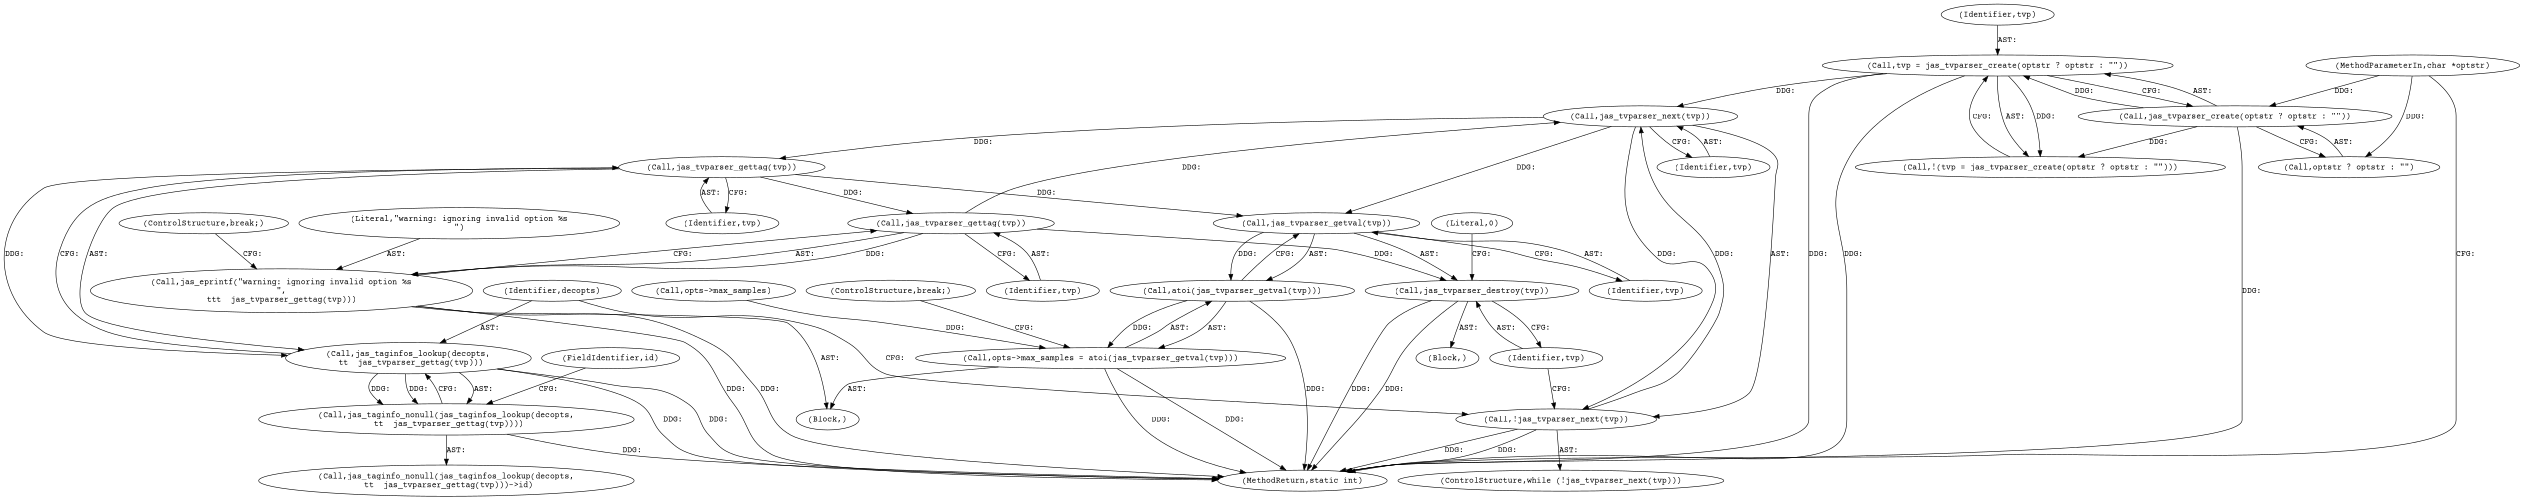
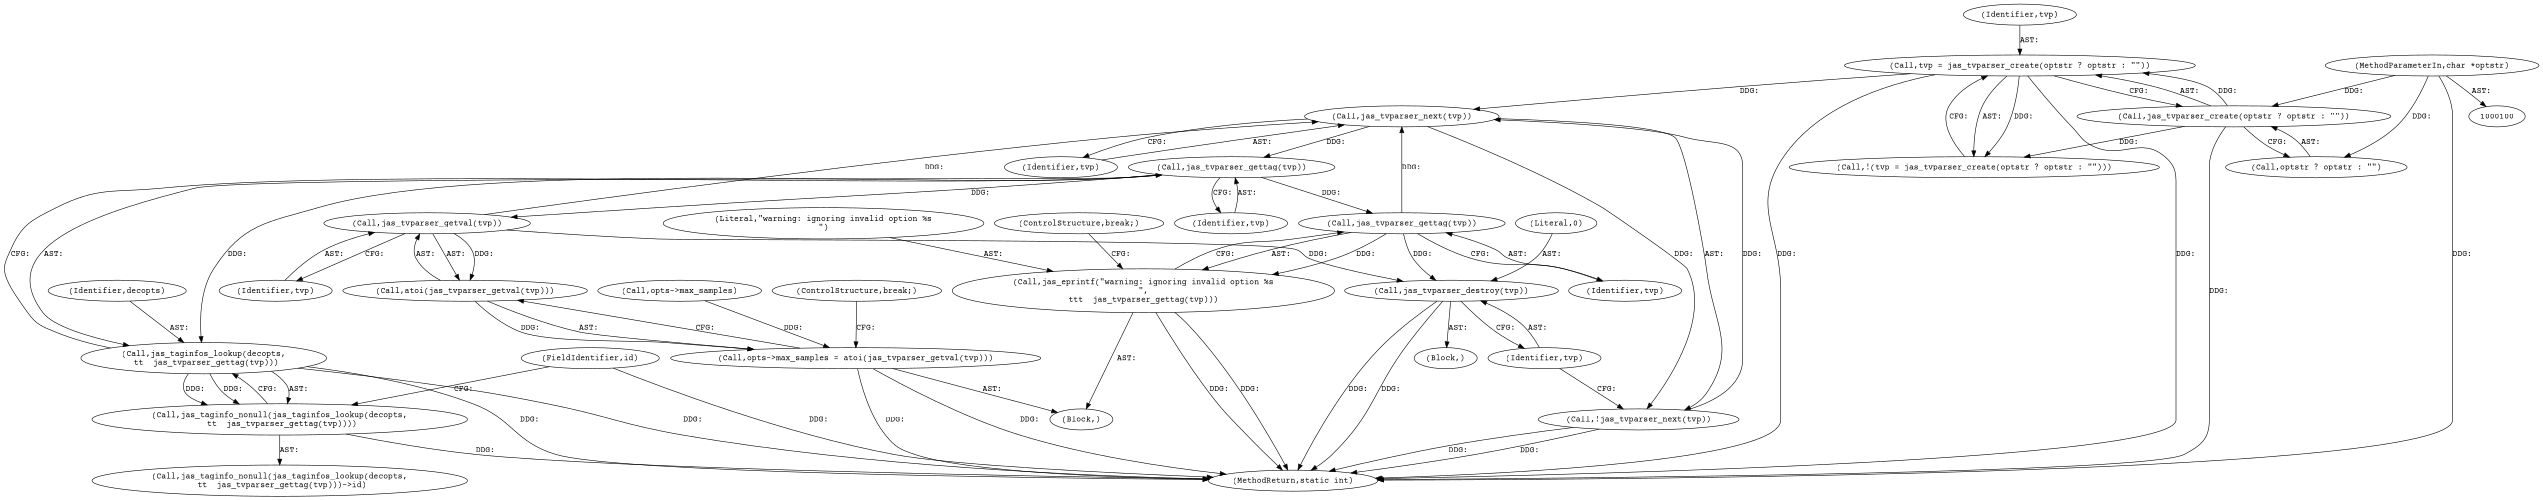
  digraph {
    fontname="Courier Prime"
    node [fontname="Courier Prime"]
    edge [fontname="Courier Prime"]
    n1 [label="(Call,jas_tvparser_next(tvp))"]
    n2 [label="(Call,jas_tvparser_gettag(tvp))"]
    n3 [label="(Call,!jas_tvparser_next(tvp))"]
    n4 [label="(Identifier,tvp)"]
    n5 [label="(Call,jas_tvparser_gettag(tvp))"]
    n6 [label="(Call,jas_tvparser_getval(tvp))"]
    n7 [label="(Call,jas_taginfos_lookup(decopts,\n \t\t  jas_tvparser_gettag(tvp)))"]
    n8 [label="(Identifier,tvp)"]
    n9 [label="(MethodReturn,static int)"]
-   n10 [label="(ControlStructure,while (!jas_tvparser_next(tvp)))"]
    n11 [label="(Call,jas_tvparser_destroy(tvp))"]
    n12 [label="(Block,)"]
    n13 [label="(Identifier,tvp)"]
    n14 [label="(Call,jas_eprintf(\"warning: ignoring invalid option %s\n\",\n\t\t\t  jas_tvparser_gettag(tvp)))"]
    n15 [label="(Identifier,tvp)"]
    n16 [label="(Block,)"]
    n17 [label="(Call,atoi(jas_tvparser_getval(tvp)))"]
    n18 [label="(Identifier,tvp)"]
    n19 [label="(Call,jas_taginfo_nonull(jas_taginfos_lookup(decopts,\n \t\t  jas_tvparser_gettag(tvp))))"]
    n20 [label="(Call,tvp = jas_tvparser_create(optstr ? optstr : \"\"))"]
    n21 [label="(Call,jas_tvparser_create(optstr ? optstr : \"\"))"]
    n22 [label="(Call,!(tvp = jas_tvparser_create(optstr ? optstr : \"\")))"]
    n23 [label="(Call,optstr ? optstr : \"\")"]
    n24 [label="(MethodParameterIn,char *optstr)"]
+   1000100
    n26 [label="(Call,opts->max_samples = atoi(jas_tvparser_getval(tvp)))"]
    n27 [label="(Call,jas_taginfo_nonull(jas_taginfos_lookup(decopts,\n \t\t  jas_tvparser_gettag(tvp)))->id)"]
    n28 [label="(Literal,\"warning: ignoring invalid option %s\n\")"]
    n29 [label="(ControlStructure,break;)"]
    n30 [label="(Identifier,decopts)"]
    n31 [label="(ControlStructure,break;)"]
    n32 [label="(Literal,0)"]
    n33 [label="(FieldIdentifier,id)"]
    n34 [label="(Identifier,tvp)"]
    n35 [label="(Call,opts->max_samples)"]
    n1 -> n2 [label="DDG: "]
    n1 -> n3 [label="AST: "]
    n1 -> n3 [label="DDG: "]
    n1 -> n4 [label="CFG: "]
    n2 -> n5 [label="DDG: "]
    n2 -> n6 [label="DDG: "]
    n2 -> n7 [label="AST: "]
    n2 -> n7 [label="DDG: "]
    n2 -> n8 [label="CFG: "]
    n3 -> n1 [label="DDG: "]
    n3 -> n9 [label="DDG: "]
    n3 -> n9 [label="DDG: "]
-   n3 -> n10 [label="AST: "]
    n4 -> n1 [label="AST: "]
    n5 -> n1 [label="DDG: "]
    n5 -> n11 [label="DDG: "]
    n5 -> n14 [label="AST: "]
    n5 -> n14 [label="DDG: "]
    n5 -> n15 [label="CFG: "]
-   n1 -> n6 [label="DDG: "]
-   n6 -> n11 [label="AST: "]
+   n6 -> n1 [label="DDG: "]
+   n6 -> n11 [label="DDG: "]
    n6 -> n17 [label="AST: "]
    n6 -> n17 [label="DDG: "]
    n6 -> n18 [label="CFG: "]
    n7 -> n2 [label="CFG: "]
    n7 -> n9 [label="DDG: "]
    n7 -> n9 [label="DDG: "]
    n7 -> n19 [label="AST: "]
    n7 -> n19 [label="DDG: "]
    n7 -> n19 [label="DDG: "]
    n8 -> n2 [label="AST: "]
    n11 -> n9 [label="DDG: "]
    n11 -> n9 [label="DDG: "]
    n11 -> n12 [label="AST: "]
    n11 -> n13 [label="CFG: "]
    n13 -> n3 [label="CFG: "]
    n13 -> n11 [label="AST: "]
    n14 -> n5 [label="CFG: "]
    n14 -> n9 [label="DDG: "]
    n14 -> n9 [label="DDG: "]
    n14 -> n16 [label="AST: "]
    n15 -> n5 [label="AST: "]
-   n17 -> n6 [label="CFG: "]
-   n17 -> n9 [label="DDG: "]
+   n17 -> n6 [label="AST: "]
+   n33 -> n9 [label="DDG: "]
    n17 -> n26 [label="AST: "]
    n17 -> n26 [label="DDG: "]
    n18 -> n6 [label="AST: "]
    n19 -> n7 [label="CFG: "]
    n19 -> n9 [label="DDG: "]
    n19 -> n27 [label="AST: "]
    n20 -> n1 [label="DDG: "]
    n20 -> n9 [label="DDG: "]
    n20 -> n9 [label="DDG: "]
    n20 -> n21 [label="CFG: "]
    n20 -> n22 [label="AST: "]
    n20 -> n22 [label="DDG: "]
    n21 -> n9 [label="DDG: "]
    n21 -> n20 [label="AST: "]
    n21 -> n20 [label="DDG: "]
    n21 -> n22 [label="DDG: "]
    n21 -> n23 [label="CFG: "]
    n22 -> n20 [label="CFG: "]
    n23 -> n21 [label="AST: "]
-   n24 -> n9 [label="CFG: "]
+   n24 -> n9 [label="DDG: "]
    n24 -> n21 [label="DDG: "]
    n24 -> n23 [label="DDG: "]
+   n24 -> 1000100 [label="AST: "]
    n26 -> n9 [label="DDG: "]
    n26 -> n9 [label="DDG: "]
    n26 -> n16 [label="AST: "]
-   n26 -> n17 [label="AST: "]
+   n26 -> n17 [label="CFG: "]
    n28 -> n14 [label="AST: "]
    n29 -> n14 [label="CFG: "]
-   n30 -> n3 [label="CFG: "]
    n30 -> n7 [label="AST: "]
    n31 -> n26 [label="CFG: "]
-   n32 -> n11 [label="CFG: "]
+   n32 -> n11 [label="AST: "]
    n33 -> n19 [label="CFG: "]
    n34 -> n20 [label="AST: "]
    n35 -> n26 [label="DDG: "]
  }
